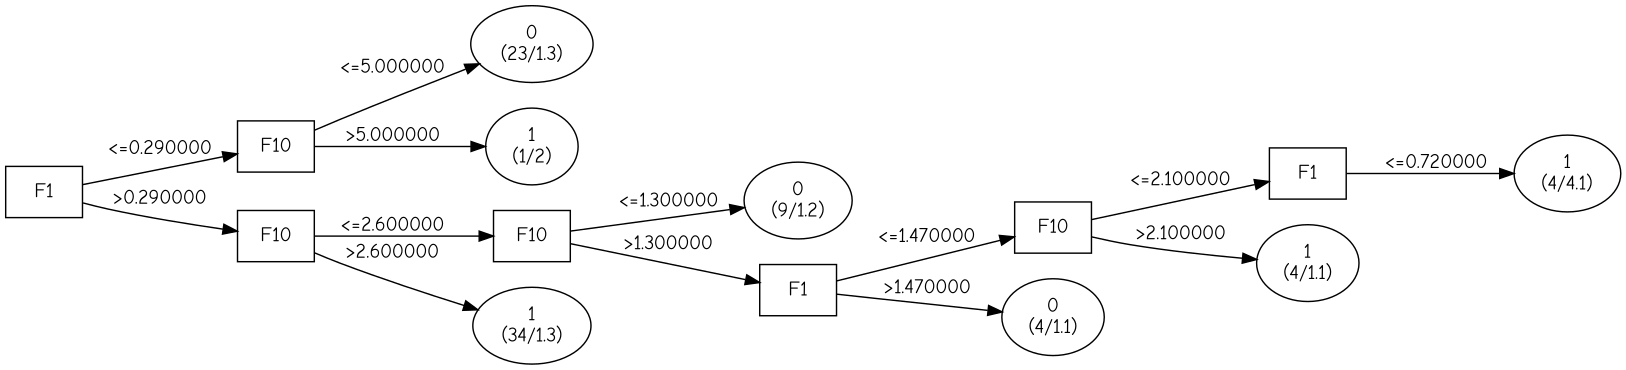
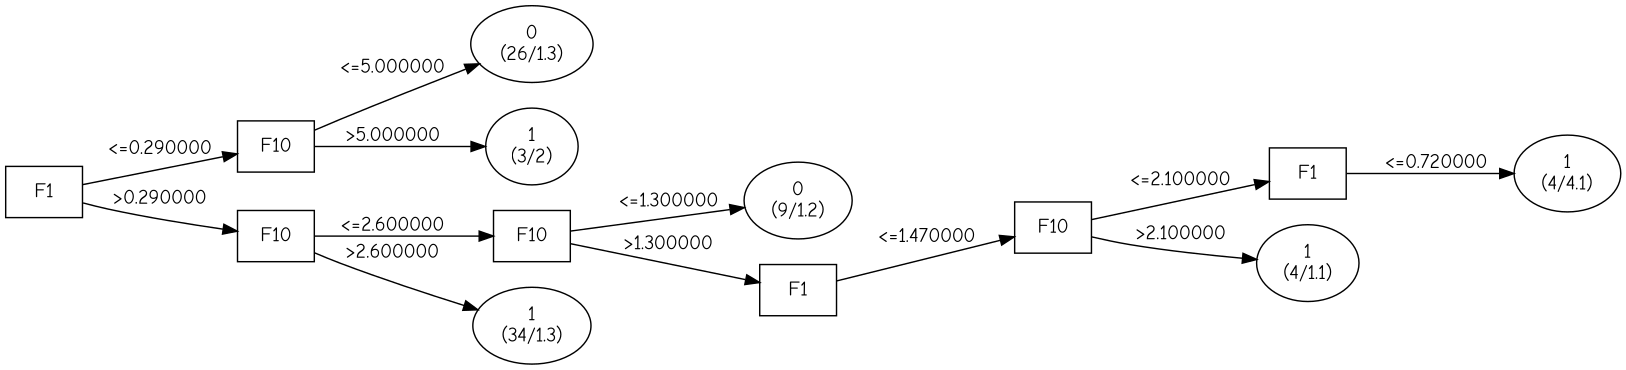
  digraph {
    fontname="Comic Neue"
    rankdir=LR
    node [fontname="Comic Neue" shape=box]
    edge [fontname="Comic Neue"]
    n1 [label="F1\n"]
    n2 [label="F10\n"]
    n3 [label="F10\n"]
-   n4 [label="0\n(23/1.3)" shape=ellipse]
-   n5 [label="1\n(1/2)" shape=ellipse]
+   n4 [label="0\n(26/1.3)" shape=ellipse]
+   n5 [label="1\n(3/2)" shape=ellipse]
    n6 [label="F10\n"]
    n7 [label="1\n(34/1.3)" shape=ellipse]
    n8 [label="0\n(9/1.2)" shape=ellipse]
    n9 [label="F1\n"]
    n10 [label="F10\n"]
-   n11 [label="0\n(4/1.1)" shape=ellipse]
    n12 [label="F1\n"]
    n13 [label="1\n(4/1.1)" shape=ellipse]
    n14 [label="1\n(4/4.1)" shape=ellipse]
    n1 -> n2 [label="<=0.290000"]
    n1 -> n3 [label=">0.290000"]
    n2 -> n4 [label="<=5.000000"]
    n2 -> n5 [label=">5.000000"]
    n3 -> n6 [label="<=2.600000"]
    n3 -> n7 [label=">2.600000"]
    n6 -> n8 [label="<=1.300000"]
    n6 -> n9 [label=">1.300000"]
    n9 -> n10 [label="<=1.470000"]
-   n9 -> n11 [label=">1.470000"]
    n10 -> n12 [label="<=2.100000"]
    n10 -> n13 [label=">2.100000"]
    n12 -> n14 [label="<=0.720000"]
  }
